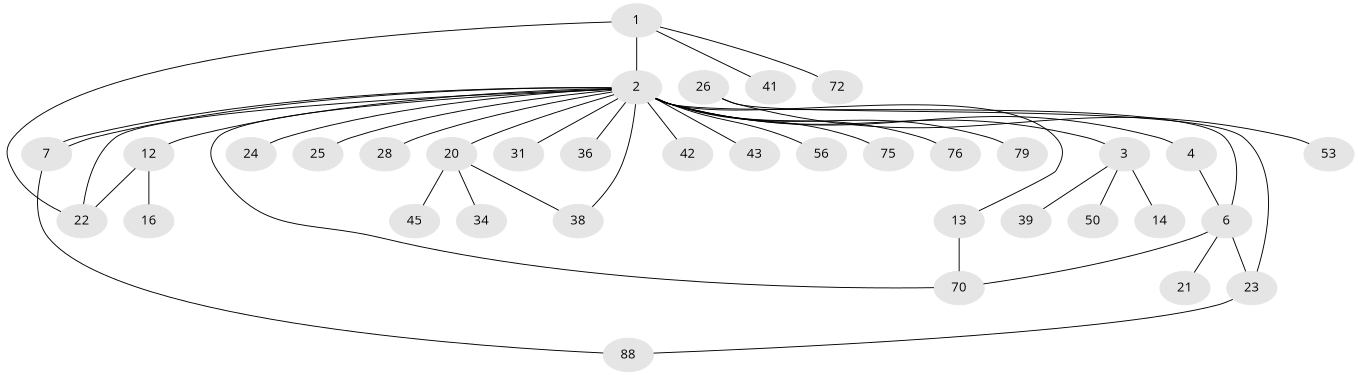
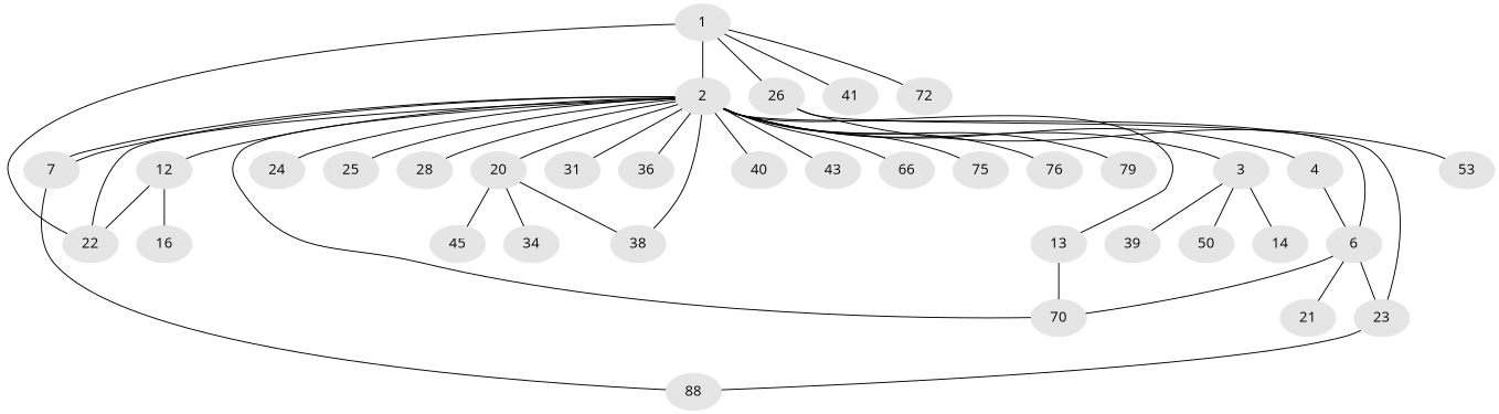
  graph {
    fontname="Open Sans"
    node [color=gray90 fontname="Open Sans" style=filled]
    edge [fontname="Open Sans"]
    1 [super="+32+18+8"]
    2 [super="+5+19"]
    22 [super="+70+88+81+29"]
    26 [super="+52"]
    41
    72
    3
    4
    6 [super="+44+11"]
    7 [super="+35+9+10"]
    12 [super="+17+15"]
    13 [super="+80+39"]
    20 [super="+51+62+65+68+73"]
    24
    25 [super="+33"]
    28 [super="+66"]
    n17 [label=70 super="+63"]
    31
    36 [super="+46"]
    38 [super="+60+78+90+55"]
-   40 [label=42]
+   40
    43 [super="+87+69"]
-   56
+   56 [label=66]
    75
    76
    n26 [label=79]
    23 [super="+58"]
    53 [super="+83"]
    14 [super="+42"]
    n30 [label=39 super="+54+85"]
    50
    21
    n33 [label=88 super="+57"]
    16
    34
    45 [super="+71"]
    1 -- 2 [weight=3]
    1 -- 22 [weight=2]
+   1 -- 26
    1 -- 41
    1 -- 72
    2 -- 22
    2 -- 3
    2 -- 4
    2 -- 6
    2 -- 7
    2 -- 7
    2 -- 12
    2 -- 13
    2 -- 20
    2 -- 24
    2 -- 25
    2 -- 28 [weight=2]
    2 -- n17
    2 -- 31
    2 -- 36
    2 -- 38
    2 -- 40
    2 -- 43 [weight=2]
    2 -- 56
    2 -- 75
    2 -- 76
    2 -- n26 [weight=2]
    26 -- 23
    26 -- 53
    3 -- 14
    3 -- n30
    3 -- 50
    4 -- 6
    6 -- n17
    6 -- 23
    6 -- 21
    7 -- n33
    12 -- 22
    12 -- 16
    13 -- n17
    20 -- 38
    20 -- 34
    20 -- 45
    23 -- n33
  }
